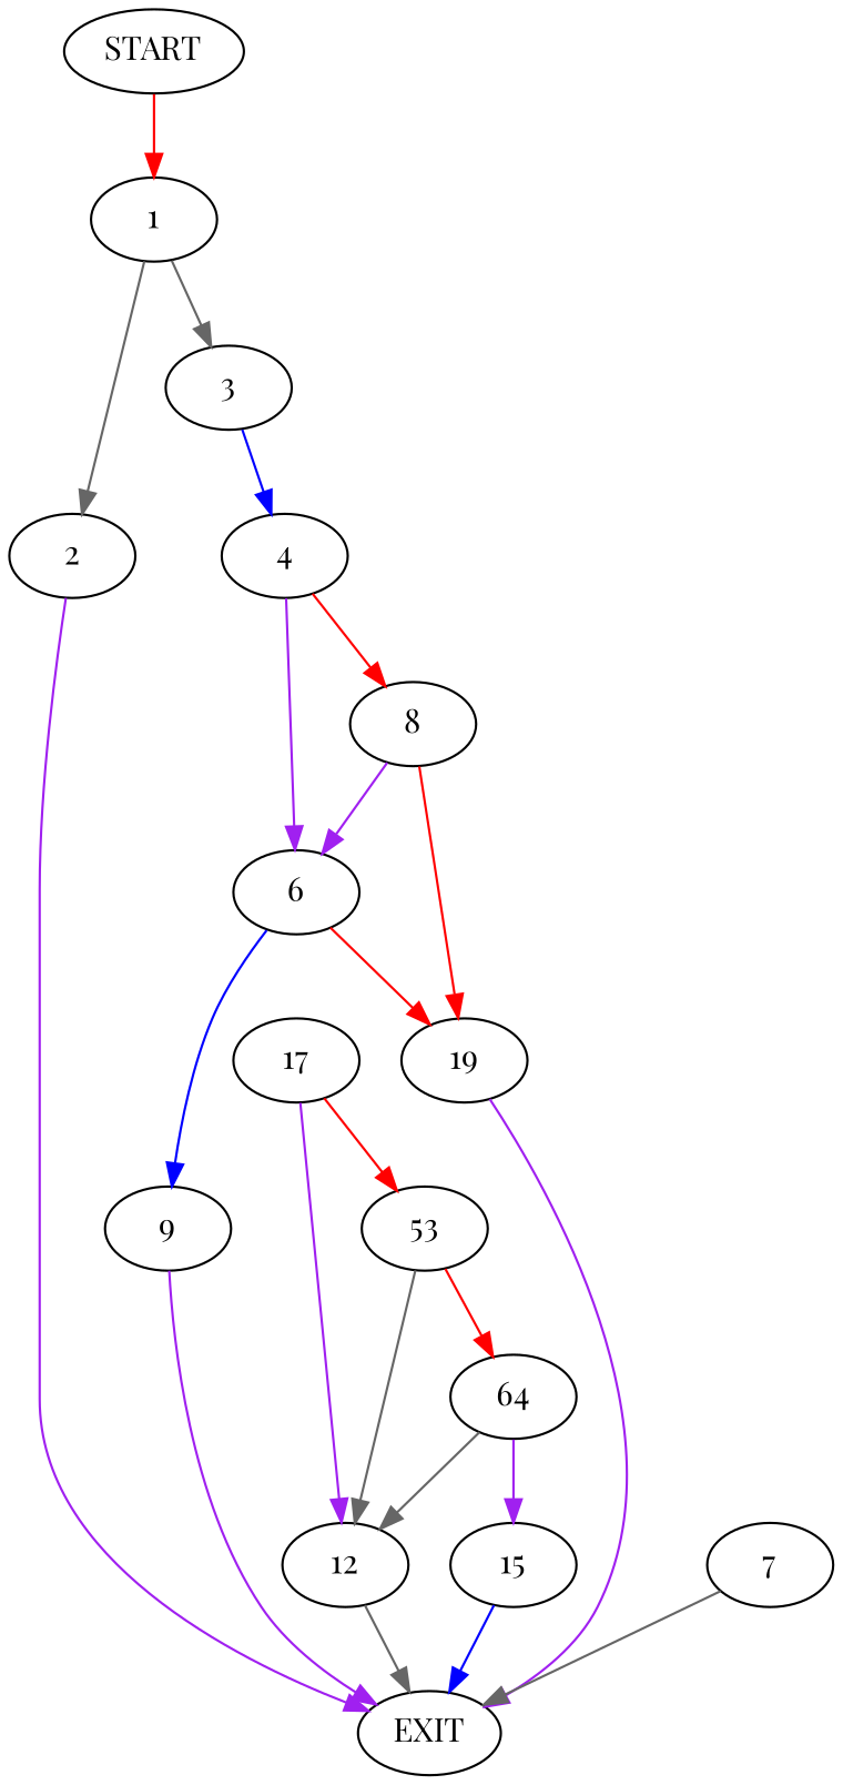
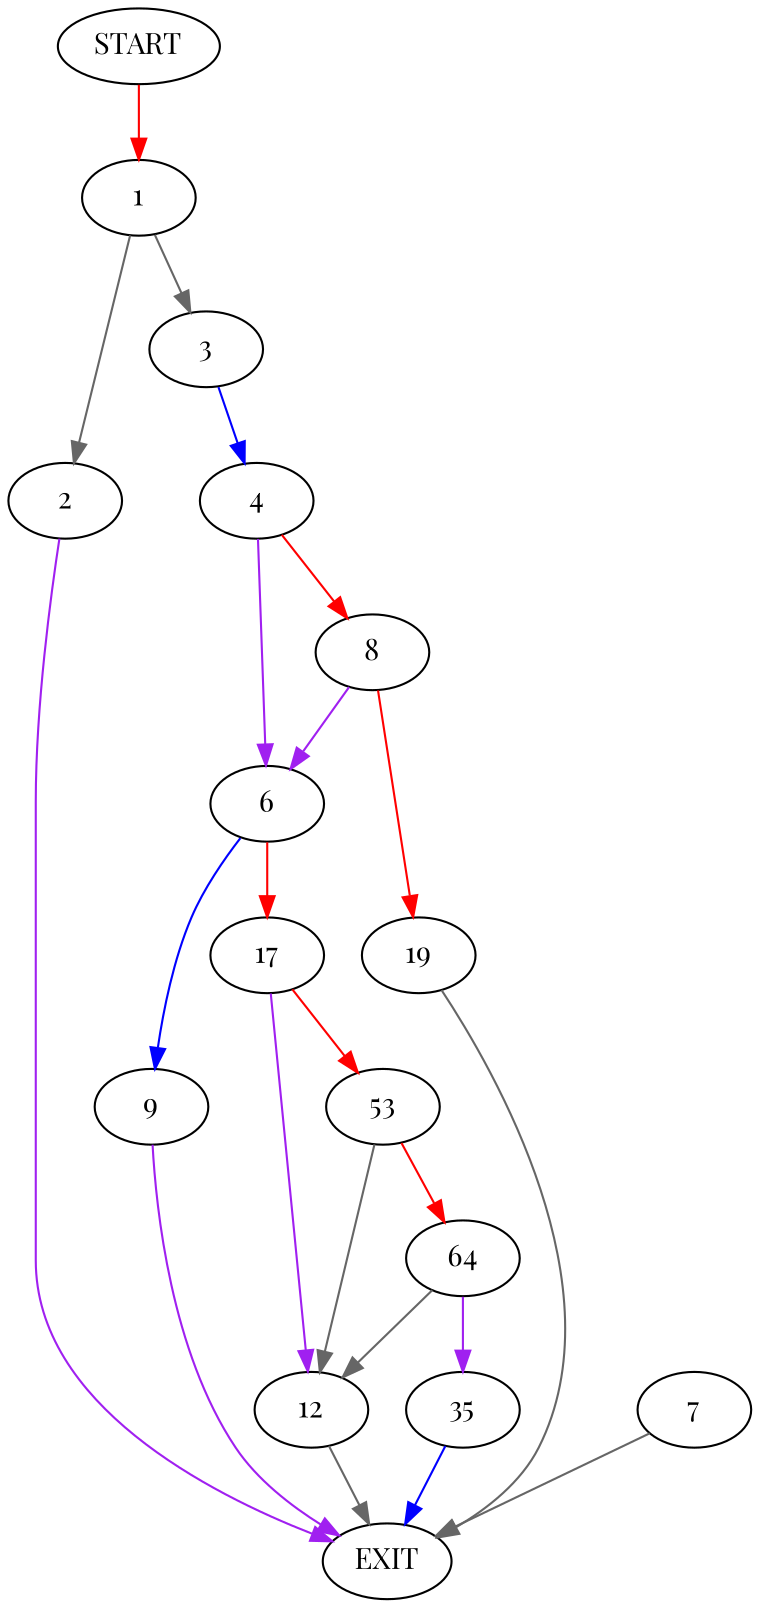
  digraph {
    fontname="Playfair Display"
    node [fontname="Playfair Display"]
    edge [color=gray40 fontname="Playfair Display"]
    n1 [label=START]
    1
    2
    3
    n5 [label=EXIT]
    4
    6
    8
    9
    n10 [label=17]
    n11 [label=19]
    7
    12
    n14 [label=53]
    n15 [label=64]
-   15
+   15 [label=35]
    n1 -> 1 [color=red]
    1 -> 2
    1 -> 3
    2 -> n5 [color=purple]
    3 -> 4 [color=blue]
    4 -> 6 [color=purple]
    4 -> 8 [color=red]
    6 -> 9 [color=blue]
-   6 -> n11 [color=red]
+   6 -> n10 [color=red]
    8 -> 6 [color=purple]
    8 -> n11 [color=red]
    9 -> n5 [color=purple]
    n10 -> 12 [color=purple]
    n10 -> n14 [color=red]
-   n11 -> n5 [color=purple]
+   n11 -> n5
    7 -> n5
    12 -> n5
    n14 -> 12
    n14 -> n15 [color=red]
    n15 -> 12
    n15 -> 15 [color=purple]
    15 -> n5 [color=blue]
  }
